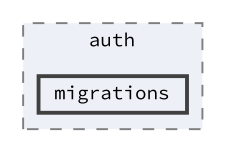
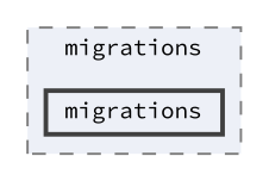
  digraph {
    compound=true
    rankdir=LR
    fontname="Source Code Pro"
    n1 [color=grey25 fillcolor="#edf0f7" fontname="Source Code Pro" fontsize=10 height=0.2 label=migrations shape=box style="filled,bold" width=0.4]
    subgraph cluster_1 {
      bgcolor="#edf0f7"
      fontsize=10
-     label=auth
+     label=migrations
      pencolor=grey50
      style="filled,dashed"
      n1
    }
  }
